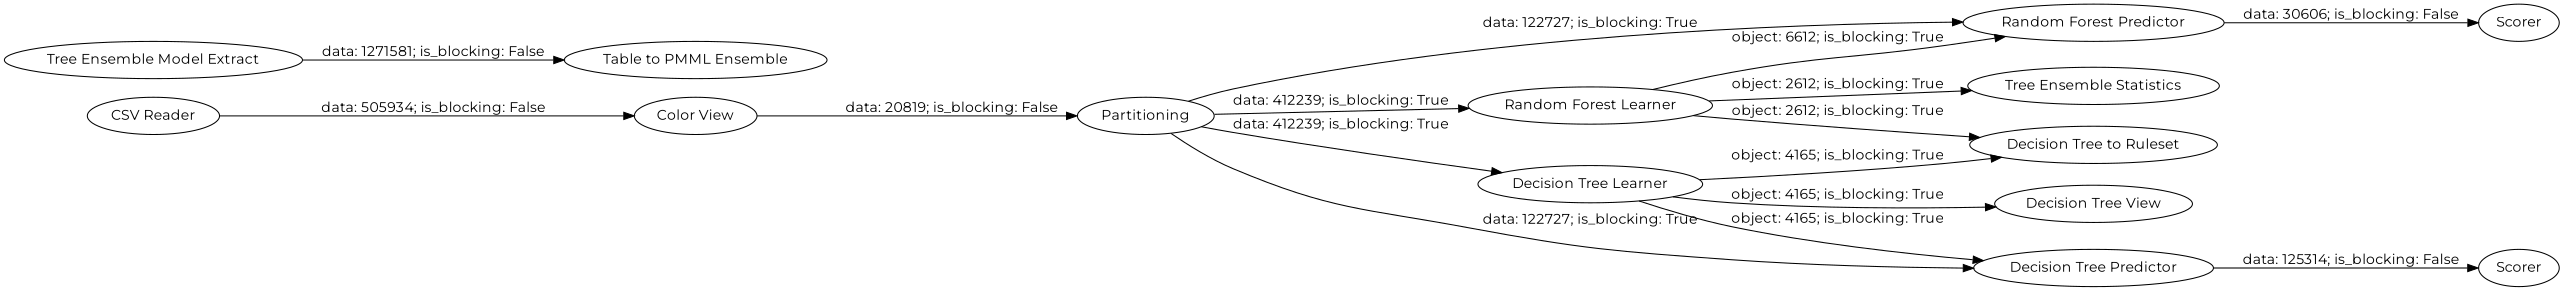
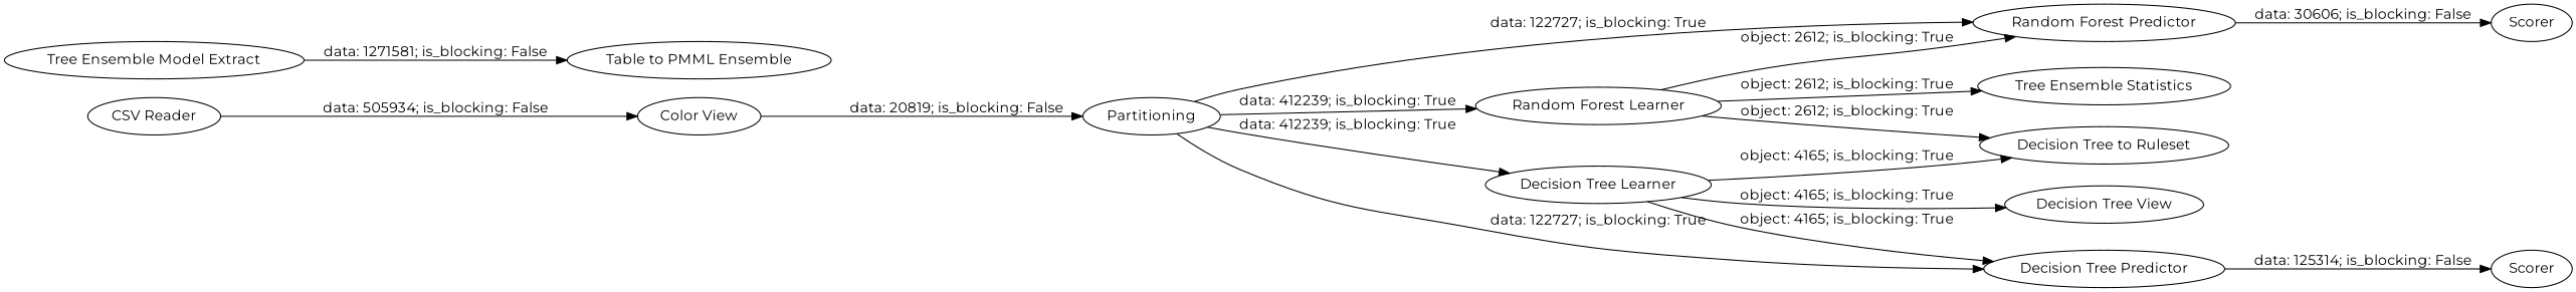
  digraph {
    fontname=Montserrat
    rankdir=LR
    node [fontname=Montserrat]
    edge [fontname=Montserrat]
    n1 [label=Partitioning]
    n2 [label="Random Forest Predictor"]
    n3 [label="Decision Tree Learner"]
    n4 [label="Decision Tree Predictor"]
    n5 [label="Random Forest Learner"]
    n6 [label=Scorer]
    n7 [label="Decision Tree to Ruleset"]
    n8 [label="Decision Tree View"]
    n9 [label=Scorer]
    n10 [label="Tree Ensemble Statistics"]
    n11 [label="Tree Ensemble Model Extract"]
    n12 [label="Table to PMML Ensemble"]
    n13 [label="CSV Reader"]
    n14 [label="Color View"]
    n1 -> n2 [label="data: 122727; is_blocking: True"]
    n1 -> n3 [label="data: 412239; is_blocking: True"]
    n1 -> n4 [label="data: 122727; is_blocking: True"]
    n1 -> n5 [label="data: 412239; is_blocking: True"]
    n2 -> n6 [label="data: 30606; is_blocking: False"]
    n3 -> n4 [label="object: 4165; is_blocking: True"]
    n3 -> n7 [label="object: 4165; is_blocking: True"]
    n3 -> n8 [label="object: 4165; is_blocking: True"]
    n4 -> n9 [label="data: 125314; is_blocking: False"]
-   n5 -> n2 [label="object: 6612; is_blocking: True"]
+   n5 -> n2 [label="object: 2612; is_blocking: True"]
    n5 -> n7 [label="object: 2612; is_blocking: True"]
    n5 -> n10 [label="object: 2612; is_blocking: True"]
    n11 -> n12 [label="data: 1271581; is_blocking: False"]
    n13 -> n14 [label="data: 505934; is_blocking: False"]
    n14 -> n1 [label="data: 20819; is_blocking: False"]
  }
